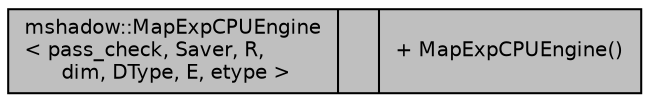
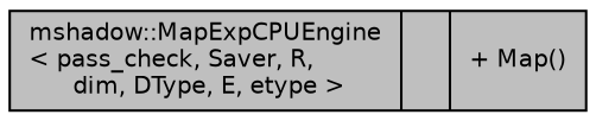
  digraph {
    rankdir=LR
-   n1 [color=black fillcolor=grey75 fontcolor=black fontname=Helvetica fontsize=10 height=0.2 label="{mshadow::MapExpCPUEngine\l\< pass_check, Saver, R,\l dim, DType, E, etype \>\n||+ MapExpCPUEngine()\l}" shape=record style=filled width=0.4]
+   n1 [color=black fillcolor=grey75 fontcolor=black fontname=Helvetica fontsize=10 height=0.2 label="{mshadow::MapExpCPUEngine\l\< pass_check, Saver, R,\l dim, DType, E, etype \>\n||+ Map()\l}" shape=record style=filled width=0.4]
  }
